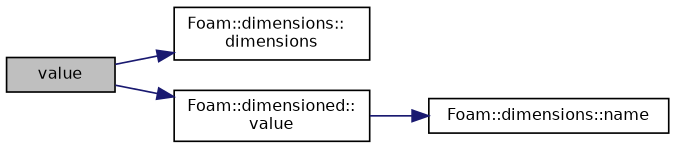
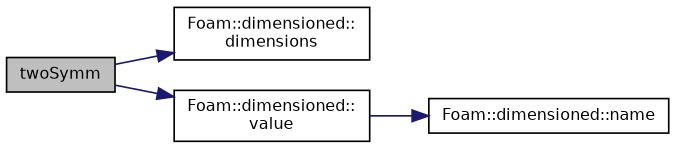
  digraph {
    rankdir=LR
    node [color=black fontname=Helvetica fontsize=10 shape=record]
    edge [color=midnightblue fontname=Helvetica fontsize=10 labelfontname=Helvetica labelfontsize=10 style=solid]
-   n1 [fillcolor=grey75 fontcolor=black height=0.2 label=value style=filled width=0.4]
-   n2 [height=0.2 label="Foam::dimensions::\ldimensions" width=0.4]
+   n1 [fillcolor=grey75 fontcolor=black height=0.2 label=twoSymm style=filled width=0.4]
+   n2 [height=0.2 label="Foam::dimensioned::\ldimensions" width=0.4]
    n3 [height=0.2 label="Foam::dimensioned::\lvalue" width=0.4]
-   n4 [height=0.2 label="Foam::dimensions::name" width=0.4]
+   n4 [height=0.2 label="Foam::dimensioned::name" width=0.4]
    n1 -> n2
    n1 -> n3
    n3 -> n4
  }
